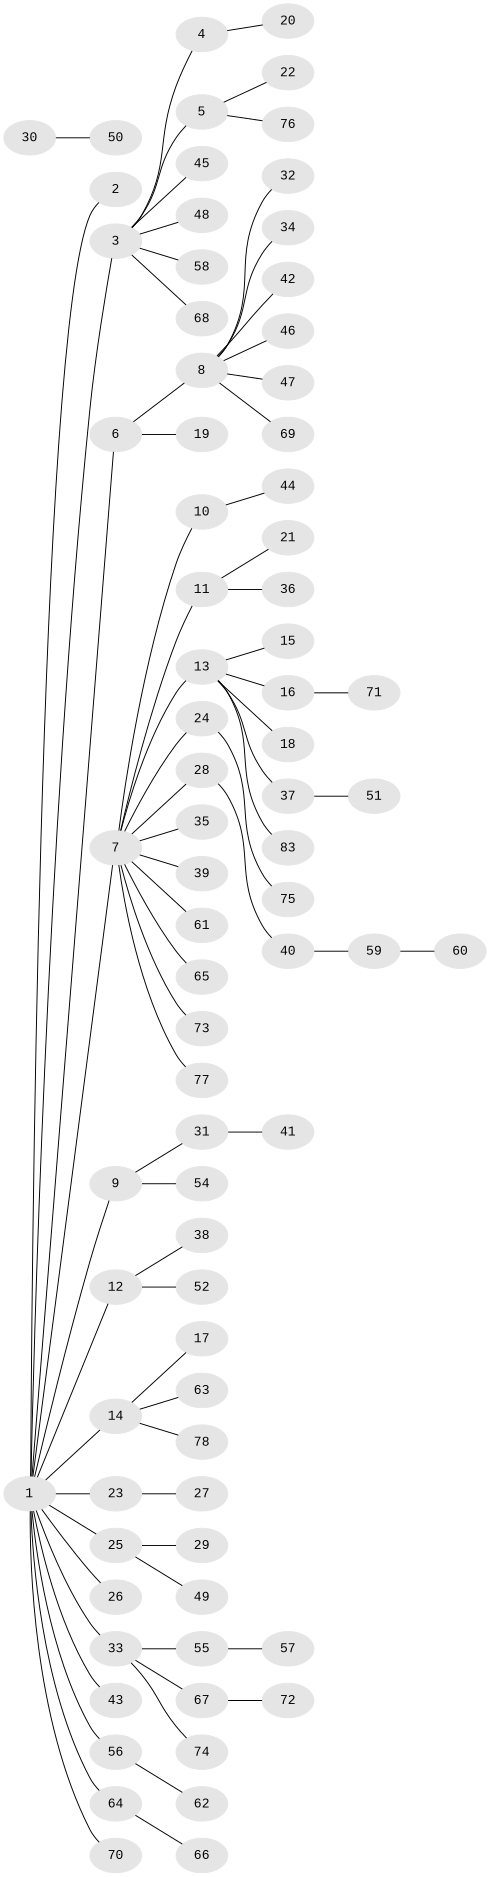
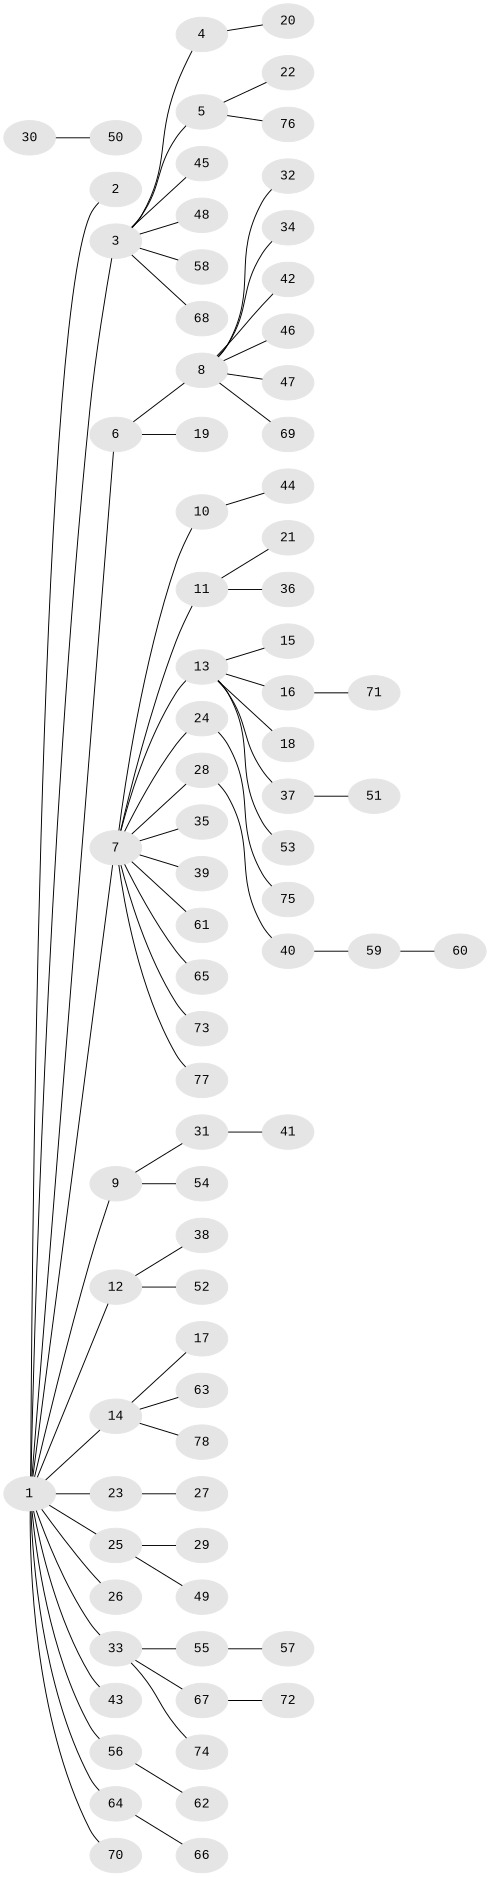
  graph {
    fontname="Liberation Mono"
    rankdir=LR
    node [color=gray90 fontname="Liberation Mono" style=filled]
    edge [fontname="Liberation Mono"]
    1
    2
    3
    6
    7
    9
    12
    14
    23
    25
    26
    33
    43
    56
    64
    70
    4
    5
    45
    48
    58
    68
    8
    19
    10
    11
    13
    24
    28
    35
    39
    61
    65
    73
    77
    31
    54
    38
    52
    17
    63
    78
    27
    29
    49
    30
    50
    55
    67
    74
    62
    66
    20
    22
    76
    32
    34
    42
    46
    47
    69
    44
    21
    36
    15
    16
    18
    37
-   53 [label=83]
+   53
    75
    40
    41
    71
    51
    59
    57
    72
    60
    1 -- 2
    1 -- 3
    1 -- 6
    1 -- 7
    1 -- 9
    1 -- 12
    1 -- 14
    1 -- 23
    1 -- 25
    1 -- 26
    1 -- 33
    1 -- 43
    1 -- 56
    1 -- 64
    1 -- 70
    3 -- 4
    3 -- 5
    3 -- 45
    3 -- 48
    3 -- 58
    3 -- 68
    6 -- 8
    6 -- 19
    7 -- 10
    7 -- 11
    7 -- 13
    7 -- 24
    7 -- 28
    7 -- 35
    7 -- 39
    7 -- 61
    7 -- 65
    7 -- 73
    7 -- 77
    9 -- 31
    9 -- 54
    12 -- 38
    12 -- 52
    14 -- 17
    14 -- 63
    14 -- 78
    23 -- 27
    25 -- 29
    25 -- 49
    33 -- 55
    33 -- 67
    33 -- 74
    56 -- 62
    64 -- 66
    4 -- 20
    5 -- 22
    5 -- 76
    8 -- 32
    8 -- 34
    8 -- 42
    8 -- 46
    8 -- 47
    8 -- 69
    10 -- 44
    11 -- 21
    11 -- 36
    13 -- 15
    13 -- 16
    13 -- 18
    13 -- 37
    13 -- 53
    24 -- 75
    28 -- 40
    31 -- 41
    30 -- 50
    55 -- 57
    67 -- 72
    16 -- 71
    37 -- 51
    40 -- 59
    59 -- 60
  }
